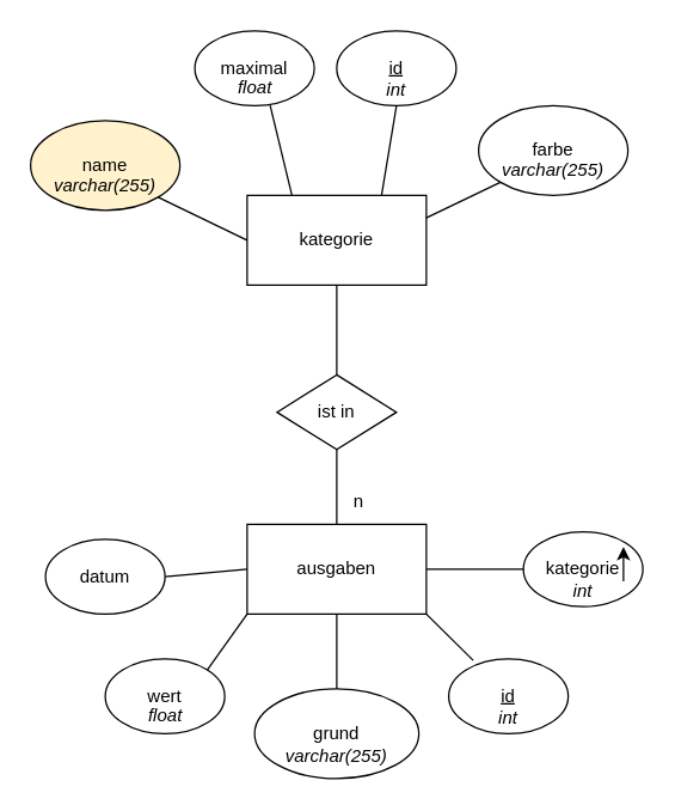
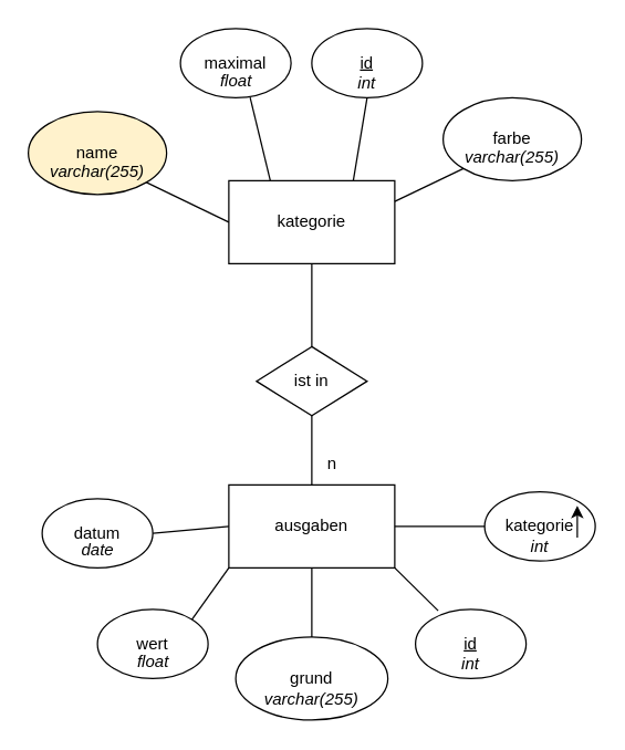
  <mxCell id="0" />
  <mxCell id="1" parent="0" />
  <mxCell id="2" value="kategorie" style="rounded=0;whiteSpace=wrap;html=1;" parent="1" vertex="1"><mxGeometry x="165" y="130" width="120" height="60" as="geometry" /></mxCell>
  <mxCell id="3" value="ausgaben" style="rounded=0;whiteSpace=wrap;html=1;" parent="1" vertex="1"><mxGeometry x="165" y="350" width="120" height="60" as="geometry" /></mxCell>
  <mxCell id="4" value="kategorie" style="ellipse;whiteSpace=wrap;html=1;" parent="1" vertex="1"><mxGeometry x="350" y="355" width="80" height="50" as="geometry" /></mxCell>
  <mxCell id="5" value="datum" style="ellipse;whiteSpace=wrap;html=1;" parent="1" vertex="1"><mxGeometry x="30" y="360" width="80" height="50" as="geometry" /></mxCell>
  <mxCell id="6" value="maximal" style="ellipse;whiteSpace=wrap;html=1;" parent="1" vertex="1"><mxGeometry x="130" y="20" width="80" height="50" as="geometry" /></mxCell>
  <mxCell id="7" value="name" style="ellipse;whiteSpace=wrap;html=1;fillColor=#fff2cc;" parent="1" vertex="1"><mxGeometry x="20" y="80" width="100" height="60" as="geometry" /></mxCell>
  <mxCell id="8" value="farbe" style="ellipse;whiteSpace=wrap;html=1;" parent="1" vertex="1"><mxGeometry x="320" y="70" width="100" height="60" as="geometry" /></mxCell>
  <mxCell id="9" value="&lt;u&gt;id&lt;/u&gt;" style="ellipse;whiteSpace=wrap;html=1;" parent="1" vertex="1"><mxGeometry x="225" y="20" width="80" height="50" as="geometry" /></mxCell>
  <mxCell id="10" value="wert" style="ellipse;whiteSpace=wrap;html=1;" parent="1" vertex="1"><mxGeometry x="70" y="440" width="80" height="50" as="geometry" /></mxCell>
  <mxCell id="11" value="grund" style="ellipse;whiteSpace=wrap;html=1;" parent="1" vertex="1"><mxGeometry x="170" y="460" width="110" height="60" as="geometry" /></mxCell>
  <mxCell id="12" value="" style="endArrow=classic;html=1;rounded=0;" parent="1" edge="1"><mxGeometry width="50" height="50" relative="1" as="geometry"><mxPoint x="417" y="388" as="sourcePoint" /><mxPoint x="417" y="365" as="targetPoint" /></mxGeometry></mxCell>
  <mxCell id="13" value="&lt;u&gt;id&lt;/u&gt;" style="ellipse;whiteSpace=wrap;html=1;" parent="1" vertex="1"><mxGeometry x="300" y="440" width="80" height="50" as="geometry" /></mxCell>
  <mxCell id="14" value="ist in" style="rhombus;whiteSpace=wrap;html=1;" parent="1" vertex="1"><mxGeometry x="185" y="250" width="80" height="50" as="geometry" /></mxCell>
  <mxCell id="15" value="" style="endArrow=none;html=1;rounded=0;exitX=0.5;exitY=1;exitDx=0;exitDy=0;entryX=0.5;entryY=0;entryDx=0;entryDy=0;" parent="1" source="2" target="14" edge="1"><mxGeometry width="50" height="50" relative="1" as="geometry"><mxPoint x="180" y="300" as="sourcePoint" /><mxPoint x="230" y="250" as="targetPoint" /></mxGeometry></mxCell>
  <mxCell id="16" value="" style="endArrow=none;html=1;rounded=0;entryX=0.5;entryY=1;entryDx=0;entryDy=0;exitX=0.5;exitY=0;exitDx=0;exitDy=0;" parent="1" source="3" target="14" edge="1"><mxGeometry width="50" height="50" relative="1" as="geometry"><mxPoint x="175" y="350" as="sourcePoint" /><mxPoint x="225" y="300" as="targetPoint" /></mxGeometry></mxCell>
  <mxCell id="17" value="n" style="text;html=1;strokeColor=none;fillColor=none;align=center;verticalAlign=middle;whiteSpace=wrap;rounded=0;" parent="1" vertex="1"><mxGeometry x="225" y="320" width="30" height="30" as="geometry" /></mxCell>
  <mxCell id="18" value="" style="endArrow=none;html=1;rounded=0;entryX=1;entryY=1;entryDx=0;entryDy=0;exitX=0;exitY=0.5;exitDx=0;exitDy=0;" parent="1" source="2" target="7" edge="1"><mxGeometry width="50" height="50" relative="1" as="geometry"><mxPoint x="200" y="280" as="sourcePoint" /><mxPoint x="230" y="250" as="targetPoint" /></mxGeometry></mxCell>
  <mxCell id="19" value="" style="endArrow=none;html=1;rounded=0;entryX=0.63;entryY=0.996;entryDx=0;entryDy=0;entryPerimeter=0;exitX=0.25;exitY=0;exitDx=0;exitDy=0;" parent="1" source="2" target="6" edge="1"><mxGeometry width="50" height="50" relative="1" as="geometry"><mxPoint x="180" y="300" as="sourcePoint" /><mxPoint x="230" y="250" as="targetPoint" /></mxGeometry></mxCell>
  <mxCell id="20" value="" style="endArrow=none;html=1;rounded=0;entryX=1;entryY=0.5;entryDx=0;entryDy=0;exitX=0;exitY=0.5;exitDx=0;exitDy=0;" parent="1" source="3" target="5" edge="1"><mxGeometry width="50" height="50" relative="1" as="geometry"><mxPoint x="160" y="390" as="sourcePoint" /><mxPoint x="110" y="390" as="targetPoint" /></mxGeometry></mxCell>
  <mxCell id="21" value="" style="endArrow=none;html=1;rounded=0;entryX=0;entryY=1;entryDx=0;entryDy=0;exitX=1;exitY=0.25;exitDx=0;exitDy=0;" parent="1" source="2" target="8" edge="1"><mxGeometry width="50" height="50" relative="1" as="geometry"><mxPoint x="377.5" y="180" as="sourcePoint" /><mxPoint x="362.5" y="120" as="targetPoint" /></mxGeometry></mxCell>
  <mxCell id="22" value="" style="endArrow=none;html=1;rounded=0;entryX=0.5;entryY=1;entryDx=0;entryDy=0;exitX=0.75;exitY=0;exitDx=0;exitDy=0;" parent="1" source="2" edge="1" target="32"><mxGeometry width="50" height="50" relative="1" as="geometry"><mxPoint x="280" y="125" as="sourcePoint" /><mxPoint x="265" y="65" as="targetPoint" /></mxGeometry></mxCell>
  <mxCell id="23" value="" style="endArrow=none;html=1;rounded=0;entryX=0;entryY=0.5;entryDx=0;entryDy=0;exitX=1;exitY=0.5;exitDx=0;exitDy=0;" parent="1" source="3" target="4" edge="1"><mxGeometry width="50" height="50" relative="1" as="geometry"><mxPoint x="300" y="360" as="sourcePoint" /><mxPoint x="350" y="310" as="targetPoint" /></mxGeometry></mxCell>
  <mxCell id="24" value="" style="endArrow=none;html=1;rounded=0;entryX=0;entryY=1;entryDx=0;entryDy=0;exitX=1;exitY=0;exitDx=0;exitDy=0;" parent="1" source="10" target="3" edge="1"><mxGeometry width="50" height="50" relative="1" as="geometry"><mxPoint x="140" y="440" as="sourcePoint" /><mxPoint x="165" y="405" as="targetPoint" /></mxGeometry></mxCell>
  <mxCell id="25" value="" style="endArrow=none;html=1;rounded=0;entryX=0.205;entryY=0.02;entryDx=0;entryDy=0;entryPerimeter=0;exitX=1;exitY=1;exitDx=0;exitDy=0;" parent="1" source="3" target="13" edge="1"><mxGeometry width="50" height="50" relative="1" as="geometry"><mxPoint x="-60" y="360" as="sourcePoint" /><mxPoint x="-10" y="310" as="targetPoint" /></mxGeometry></mxCell>
  <mxCell id="26" value="" style="endArrow=none;html=1;rounded=0;entryX=0.5;entryY=0;entryDx=0;entryDy=0;exitX=0.5;exitY=1;exitDx=0;exitDy=0;" parent="1" source="3" target="11" edge="1"><mxGeometry width="50" height="50" relative="1" as="geometry"><mxPoint x="-50" y="370" as="sourcePoint" /><mxPoint x="0" y="320" as="targetPoint" /></mxGeometry></mxCell>
  <mxCell id="27" value="&lt;i&gt;int&lt;/i&gt;" style="text;html=1;strokeColor=none;fillColor=none;align=center;verticalAlign=middle;whiteSpace=wrap;rounded=0;" vertex="1" parent="1"><mxGeometry x="325" y="470" width="30" height="20" as="geometry" /></mxCell>
  <mxCell id="28" value="&lt;i&gt;int&lt;/i&gt;" style="text;html=1;strokeColor=none;fillColor=none;align=center;verticalAlign=middle;whiteSpace=wrap;rounded=0;" vertex="1" parent="1"><mxGeometry x="375" y="385" width="30" height="20" as="geometry" /></mxCell>
  <mxCell id="29" value="&lt;i&gt;varchar(255)&lt;/i&gt;" style="text;html=1;strokeColor=none;fillColor=none;align=center;verticalAlign=middle;whiteSpace=wrap;rounded=0;" vertex="1" parent="1"><mxGeometry x="185" y="495" width="80" height="20" as="geometry" /></mxCell>
  <mxCell id="30" value="&lt;i&gt;float&lt;/i&gt;" style="text;html=1;strokeColor=none;fillColor=none;align=center;verticalAlign=middle;whiteSpace=wrap;rounded=0;" vertex="1" parent="1"><mxGeometry x="92.5" y="468" width="35" height="20" as="geometry" /></mxCell>
+ <mxCell id="31" value="&lt;i&gt;date&lt;/i&gt;" style="text;html=1;strokeColor=none;fillColor=none;align=center;verticalAlign=middle;whiteSpace=wrap;rounded=0;" vertex="1" parent="1"><mxGeometry x="52.5" y="387" width="35" height="20" as="geometry" /></mxCell>
  <mxCell id="32" value="&lt;i&gt;int&lt;/i&gt;" style="text;html=1;strokeColor=none;fillColor=none;align=center;verticalAlign=middle;whiteSpace=wrap;rounded=0;" vertex="1" parent="1"><mxGeometry x="250" y="50" width="30" height="20" as="geometry" /></mxCell>
  <mxCell id="33" value="&lt;i&gt;float&lt;/i&gt;" style="text;html=1;strokeColor=none;fillColor=none;align=center;verticalAlign=middle;whiteSpace=wrap;rounded=0;" vertex="1" parent="1"><mxGeometry x="152.5" y="48" width="35" height="20" as="geometry" /></mxCell>
  <mxCell id="34" value="&lt;i&gt;varchar(255)&lt;/i&gt;" style="text;html=1;strokeColor=none;fillColor=none;align=center;verticalAlign=middle;whiteSpace=wrap;rounded=0;" vertex="1" parent="1"><mxGeometry x="30" y="114" width="80" height="20" as="geometry" /></mxCell>
  <mxCell id="35" value="&lt;i&gt;varchar(255)&lt;/i&gt;" style="text;html=1;strokeColor=none;fillColor=none;align=center;verticalAlign=middle;whiteSpace=wrap;rounded=0;" vertex="1" parent="1"><mxGeometry x="330" y="103" width="80" height="20" as="geometry" /></mxCell>
